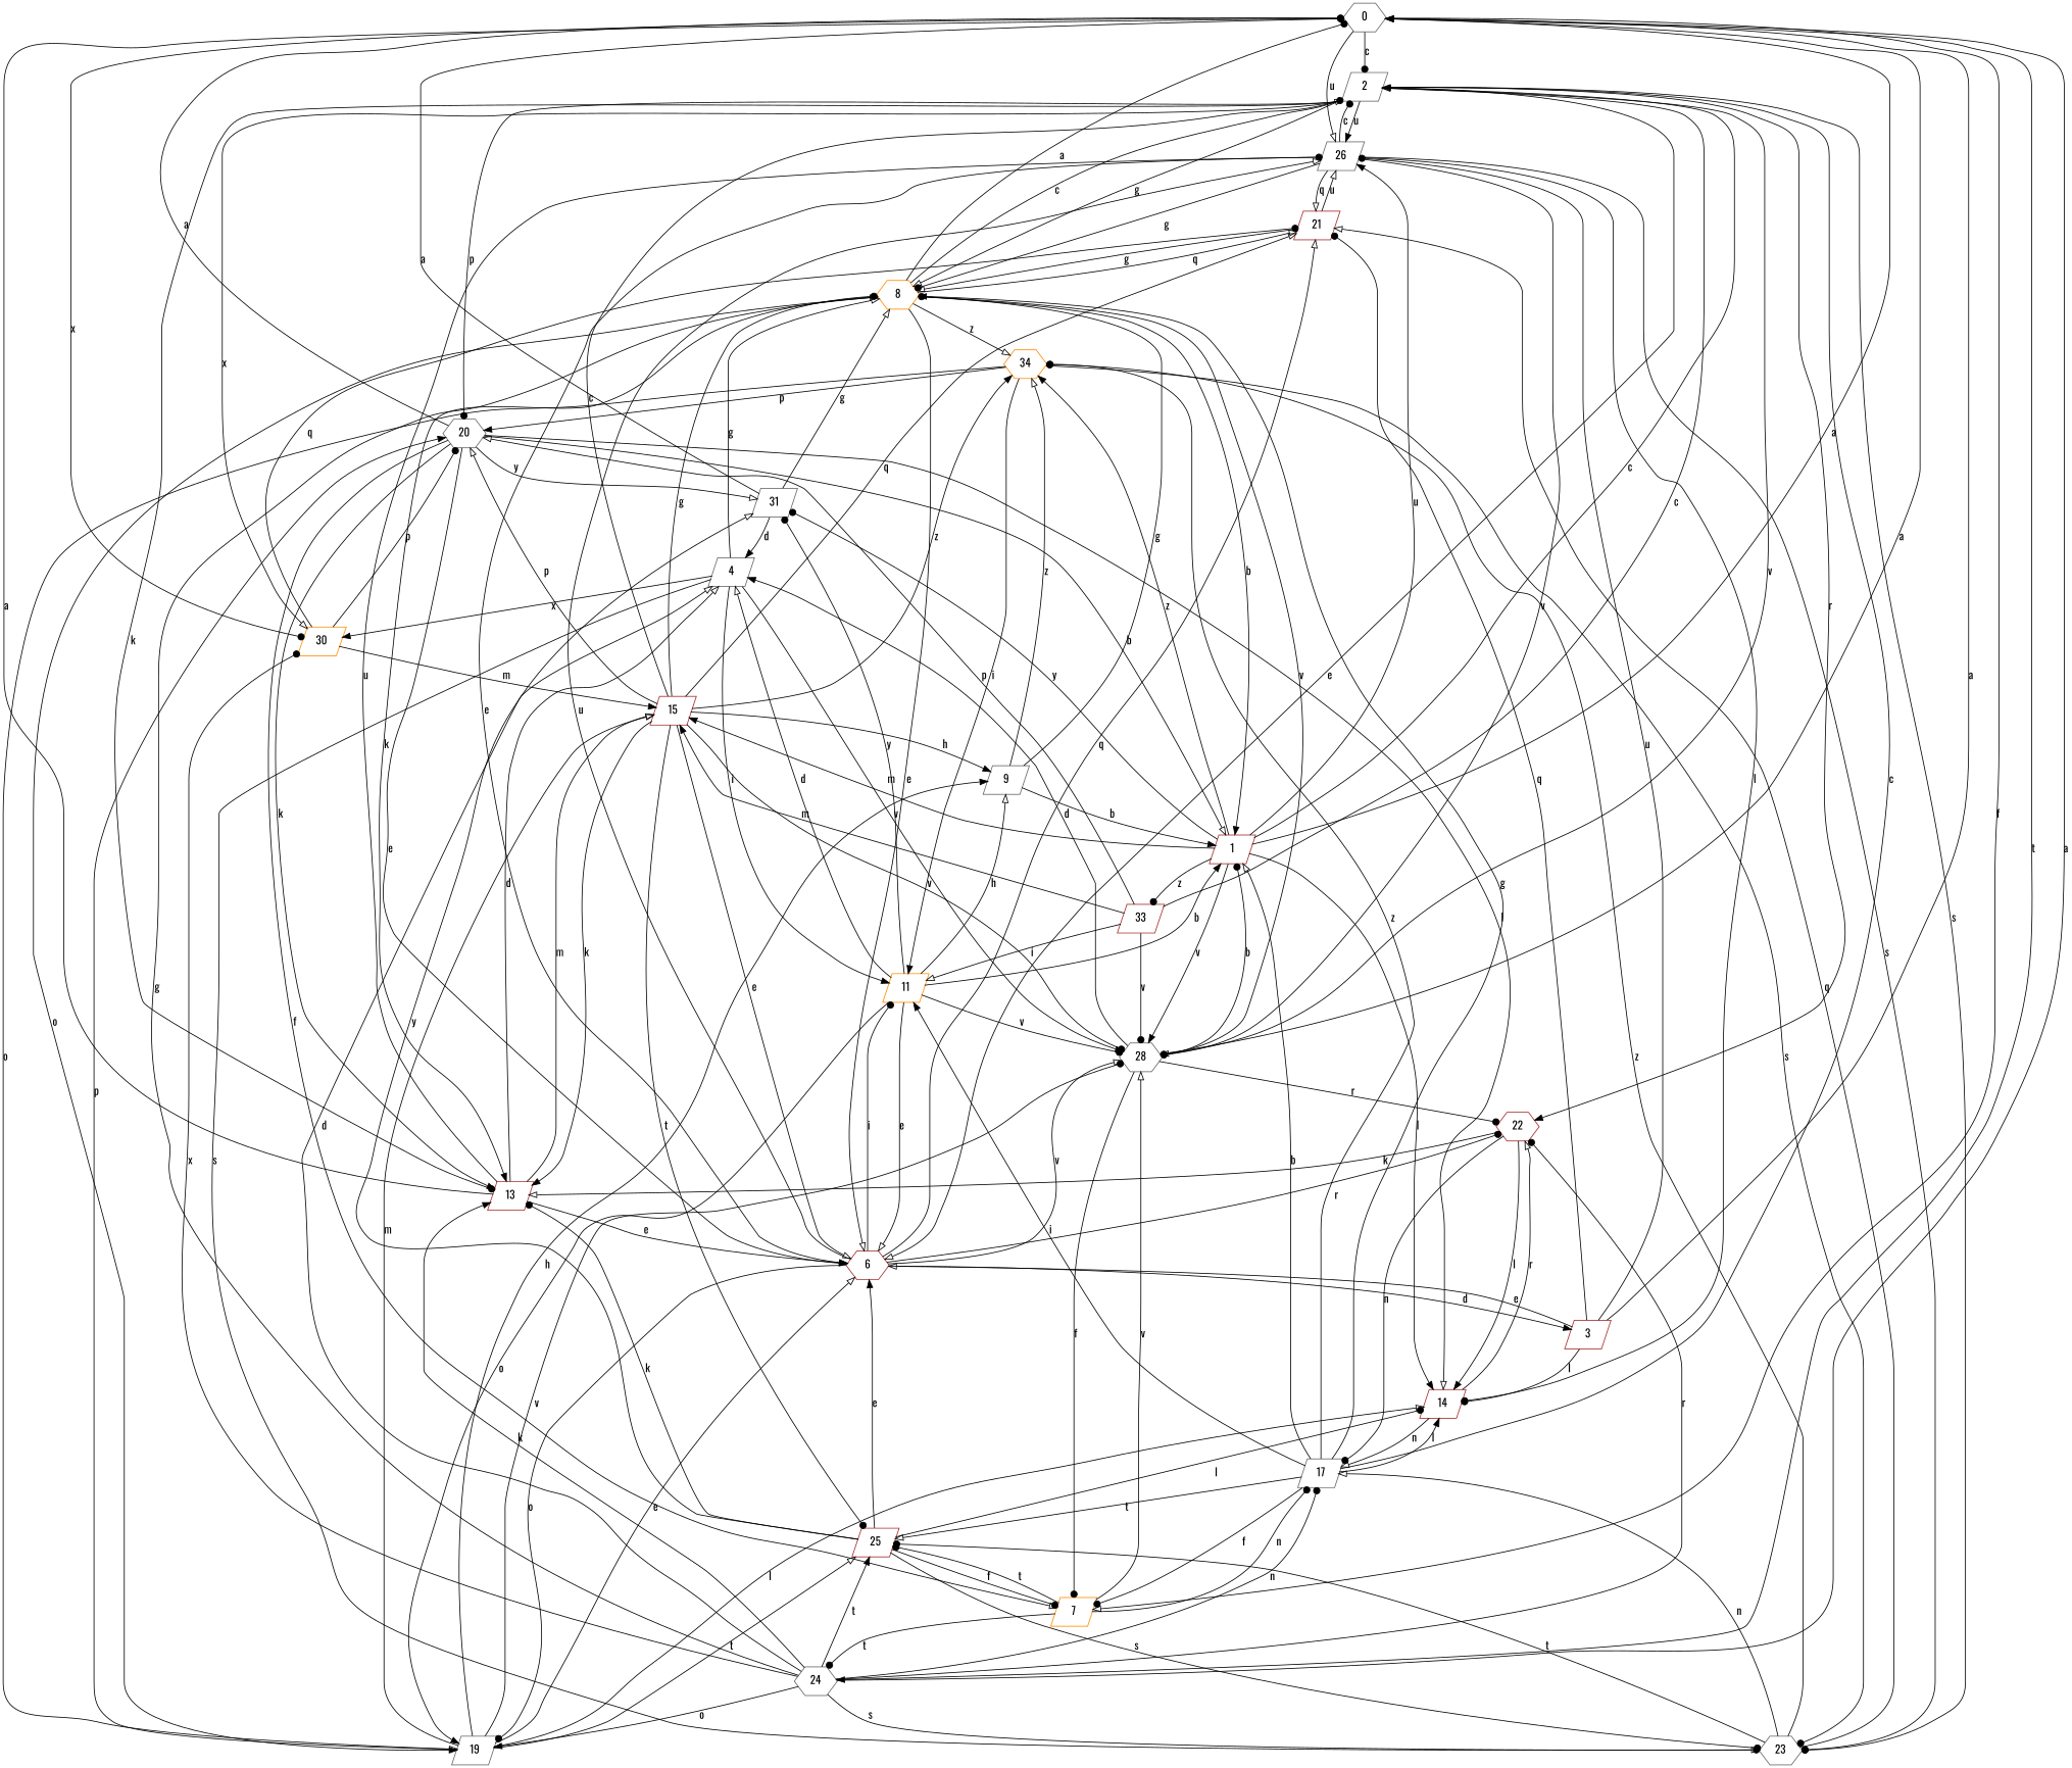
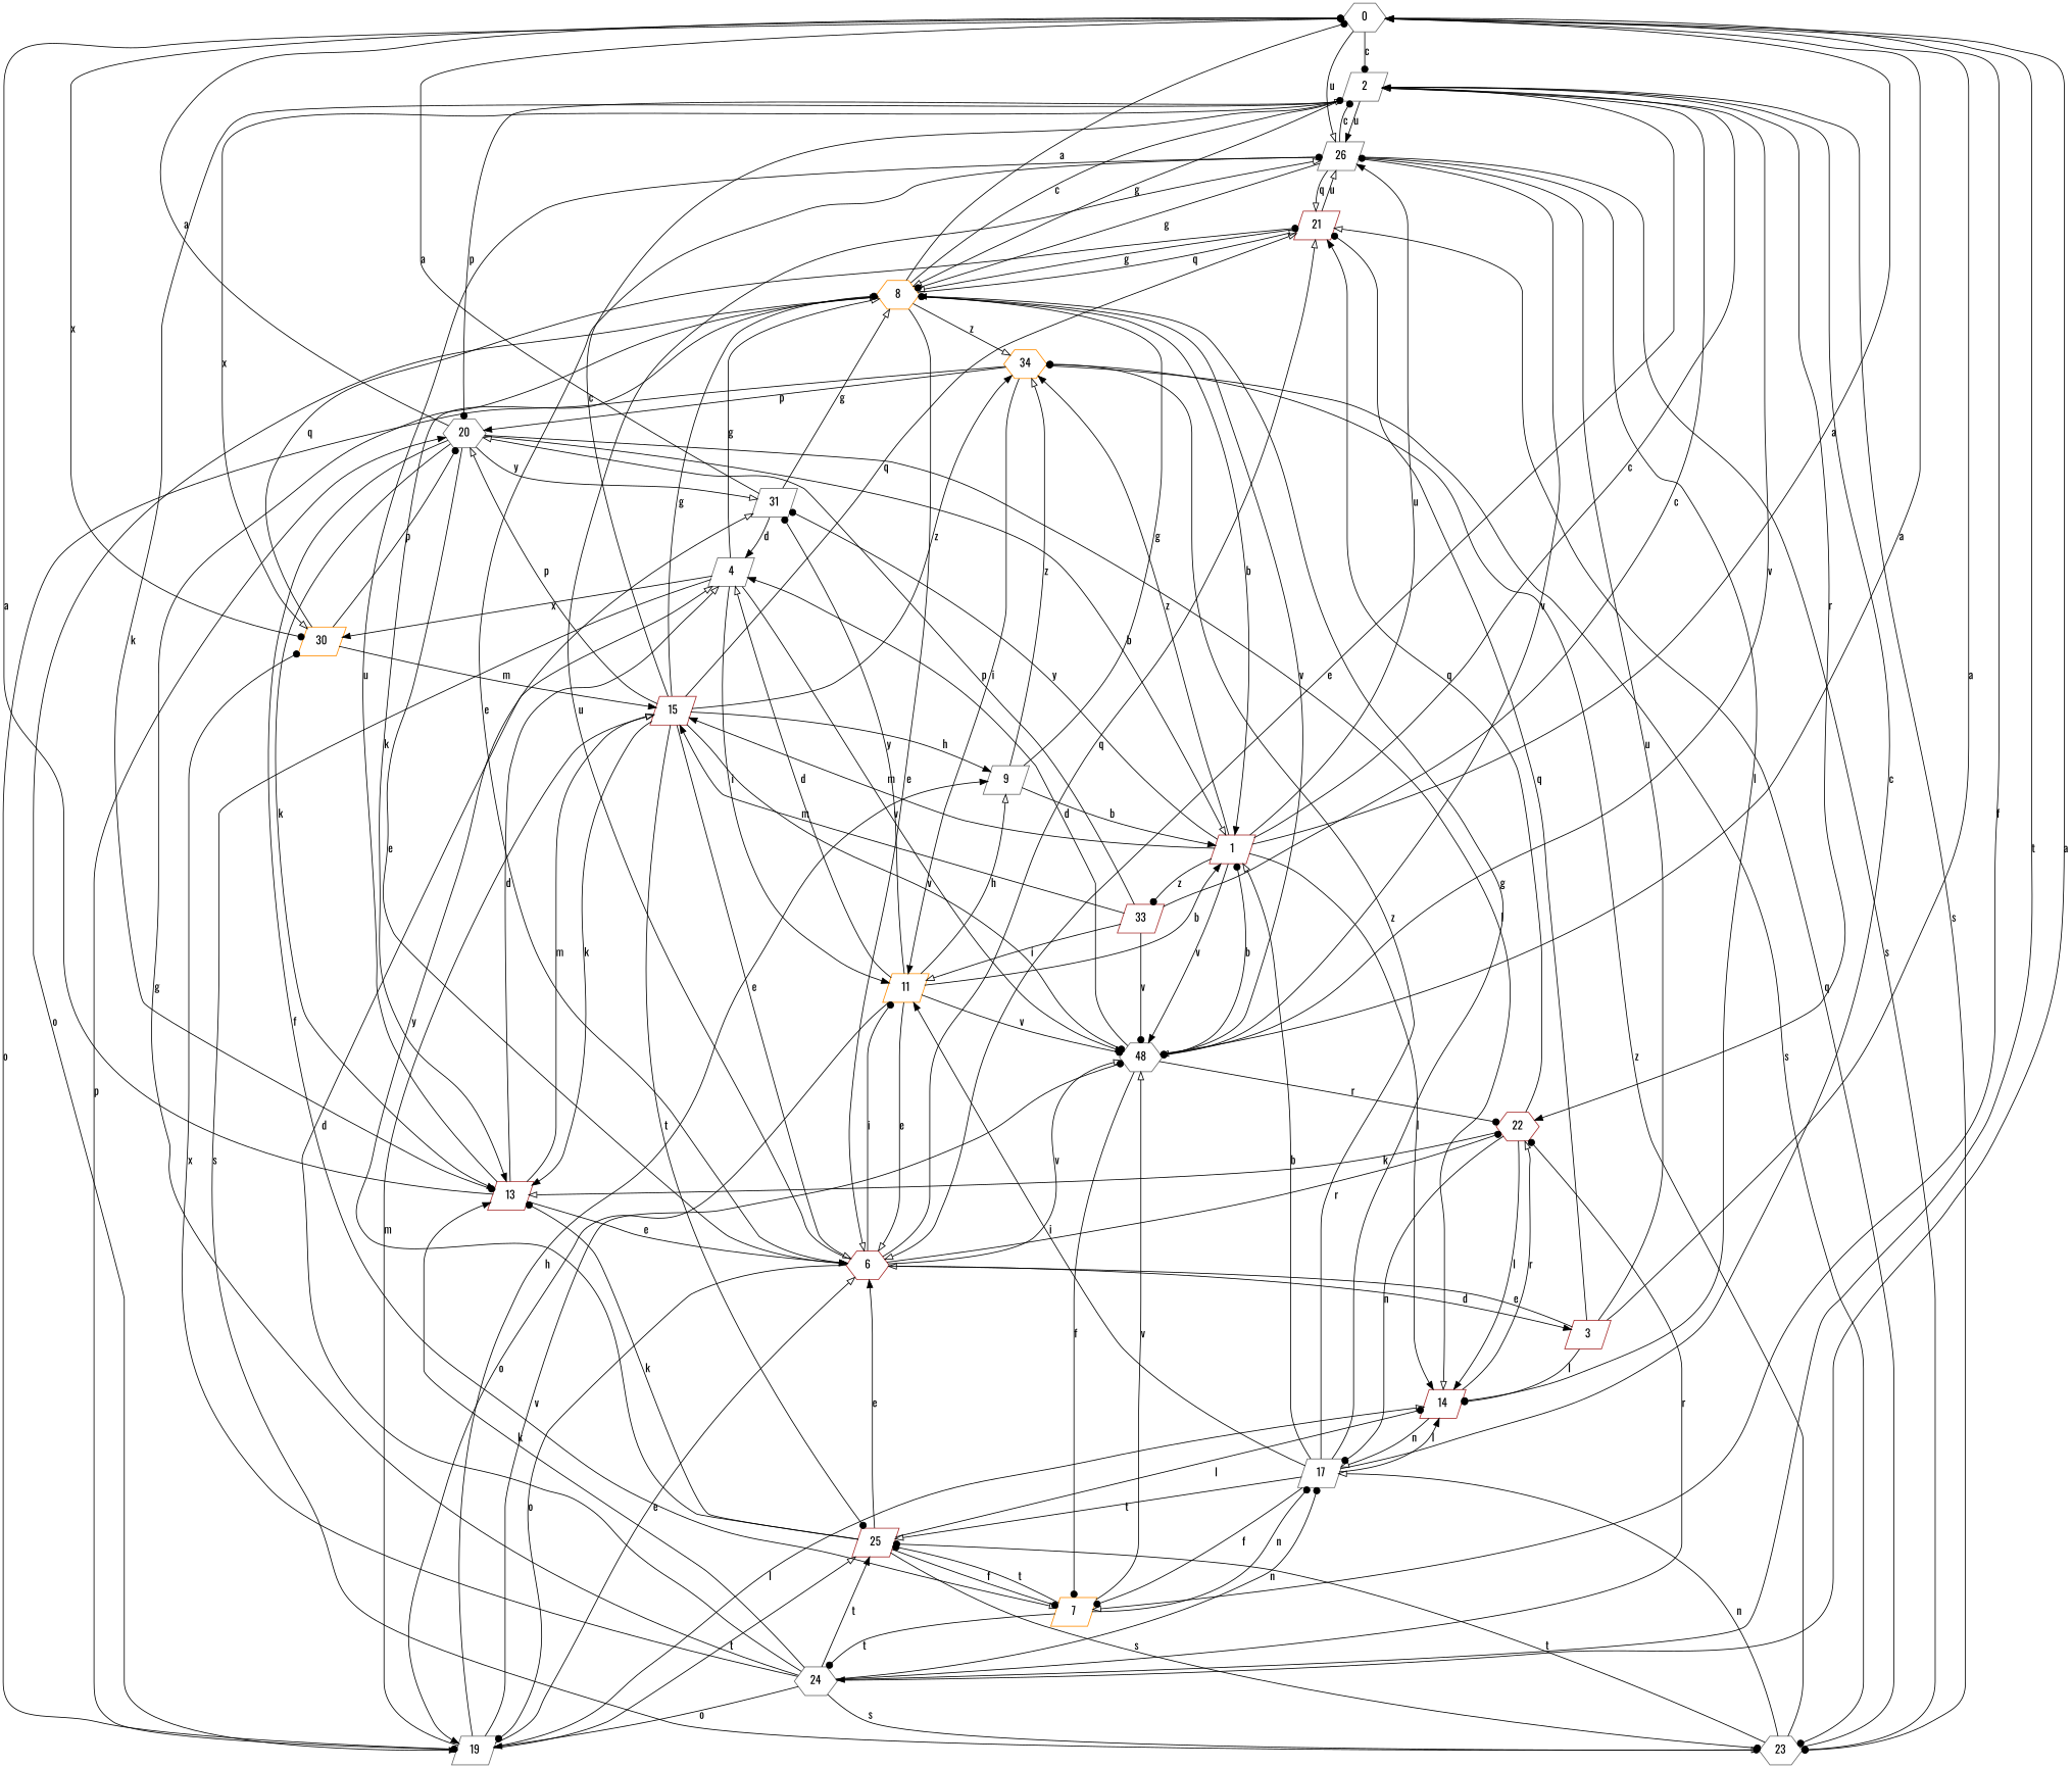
  strict digraph {
    fontname=Oswald
    node [color=gray40 fontname=Oswald shape=parallelogram]
    edge [arrowhead=onormal fontname=Oswald]
    0 [shape=hexagon]
    2
    7 [color=darkorange]
    24 [shape=hexagon]
    26
    30 [color=darkorange]
-   28 [shape=hexagon]
+   28 [shape=hexagon label=48]
    6 [color=brown shape=hexagon]
    8 [color=darkorange shape=hexagon]
    13 [color=brown]
    20 [shape=hexagon]
    22 [color=brown shape=hexagon]
    23 [shape=hexagon]
    17
    25 [color=brown]
    4
    n17 [label=19]
    14 [color=brown]
    21 [color=brown]
    15 [color=brown]
    1 [color=brown]
    31
    33 [color=brown]
    34 [color=darkorange shape=hexagon]
    9
    11 [color=darkorange]
    3 [color=brown]
    0 -> 2 [arrowhead=dot label=c]
    0 -> 7 [label=f]
    0 -> 24 [arrowhead=normal label=t]
    0 -> 26 [label=u]
    0 -> 30 [arrowhead=dot label=x]
    2 -> 26 [arrowhead=normal label=u]
    2 -> 30 [label=x]
    2 -> 28 [label=v]
    2 -> 6 [label=e]
    2 -> 8 [label=g]
    2 -> 13 [arrowhead=dot label=k]
    2 -> 20 [arrowhead=dot label=p]
    2 -> 22 [arrowhead=normal label=r]
    2 -> 23 [arrowhead=dot label=s]
    7 -> 24 [arrowhead=dot label=t]
    7 -> 28 [label=v]
    7 -> 17 [arrowhead=dot label=n]
    7 -> 25 [arrowhead=dot label=t]
    24 -> 0 [arrowhead=normal label=a]
    24 -> 30 [arrowhead=dot label=x]
    24 -> 8 [label=g]
    24 -> 13 [arrowhead=normal label=k]
    24 -> 22 [arrowhead=dot label=r]
    24 -> 23 [label=s]
    24 -> 17 [arrowhead=dot label=n]
    24 -> 25 [arrowhead=normal label=t]
    24 -> 4 [label=d]
    24 -> n17 [arrowhead=normal label=o]
    26 -> 2 [arrowhead=dot label=c]
    26 -> 28 [arrowhead=dot label=v]
    26 -> 6 [label=e]
    26 -> 8 [arrowhead=dot label=g]
    26 -> 23 [arrowhead=dot label=s]
    26 -> 14 [arrowhead=dot label=l]
    26 -> 21 [label=q]
    30 -> 20 [arrowhead=dot label=p]
    30 -> 21 [arrowhead=dot label=q]
    30 -> 15 [arrowhead=normal label=m]
    28 -> 0 [arrowhead=normal label=a]
    28 -> 7 [arrowhead=dot label=f]
    28 -> 22 [arrowhead=dot label=r]
    28 -> 4 [arrowhead=normal label=d]
    28 -> 1 [arrowhead=dot label=b]
    6 -> 26 [label=u]
    6 -> 28 [label=v]
    6 -> 22 [arrowhead=dot label=r]
    6 -> n17 [arrowhead=dot label=o]
    6 -> 21 [label=q]
    6 -> 11 [arrowhead=dot label=i]
    6 -> 3 [arrowhead=normal label=d]
    8 -> 0 [arrowhead=dot label=a]
    8 -> 2 [label=c]
    8 -> 28 [arrowhead=dot label=v]
    8 -> 6 [label=e]
    8 -> 13 [arrowhead=normal label=k]
    8 -> n17 [arrowhead=normal label=o]
    8 -> 21 [label=q]
    8 -> 1 [arrowhead=normal label=b]
    8 -> 34 [label=z]
    13 -> 0 [arrowhead=dot label=a]
    13 -> 26 [arrowhead=dot label=u]
    13 -> 6 [arrowhead=normal label=e]
    13 -> 4 [label=d]
    13 -> 15 [label=m]
    20 -> 0 [arrowhead=dot label=a]
    20 -> 7 [label=f]
    20 -> 6 [label=e]
    20 -> 13 [arrowhead=normal label=k]
    20 -> 14 [label=l]
    20 -> 1 [label=b]
    20 -> 31 [label=y]
    22 -> 13 [label=k]
    22 -> 17 [arrowhead=dot label=n]
    22 -> 14 [arrowhead=normal label=l]
+   22 -> 21 [arrowhead=normal label=q]
    23 -> 17 [label=n]
    23 -> 25 [arrowhead=dot label=t]
    23 -> 21 [label=q]
    23 -> 34 [arrowhead=dot label=z]
    17 -> 2 [arrowhead=normal label=c]
    17 -> 7 [arrowhead=dot label=f]
    17 -> 8 [arrowhead=normal label=g]
    17 -> 25 [label=t]
    17 -> 14 [arrowhead=normal label=l]
    17 -> 1 [label=b]
    17 -> 34 [arrowhead=dot label=z]
    17 -> 11 [arrowhead=normal label=i]
    25 -> 7 [arrowhead=dot label=f]
    25 -> 6 [arrowhead=normal label=e]
    25 -> 13 [arrowhead=dot label=k]
    25 -> 23 [arrowhead=dot label=s]
    25 -> 14 [arrowhead=dot label=l]
    25 -> 31 [label=y]
    4 -> 30 [arrowhead=normal label=x]
    4 -> 28 [arrowhead=normal label=v]
    4 -> 8 [label=g]
    4 -> 23 [arrowhead=dot label=s]
    4 -> 11 [arrowhead=normal label=i]
    n17 -> 28 [arrowhead=dot label=v]
    n17 -> 6 [label=e]
    n17 -> 20 [arrowhead=normal label=p]
    n17 -> 25 [label=t]
    n17 -> 14 [label=l]
    n17 -> 15 [label=m]
    n17 -> 9 [arrowhead=normal label=h]
    14 -> 22 [label=r]
    14 -> 17 [label=n]
    21 -> 26 [label=u]
    21 -> 8 [label=g]
    15 -> 2 [arrowhead=dot label=c]
    15 -> 28 [arrowhead=dot label=v]
    15 -> 6 [label=e]
    15 -> 8 [arrowhead=dot label=g]
    15 -> 13 [arrowhead=normal label=k]
    15 -> 20 [label=p]
    15 -> 25 [arrowhead=dot label=t]
    15 -> 21 [label=q]
    15 -> 34 [arrowhead=normal label=z]
    15 -> 9 [arrowhead=normal label=h]
    1 -> 0 [label=a]
    1 -> 2 [label=c]
    1 -> 26 [arrowhead=normal label=u]
    1 -> 28 [arrowhead=normal label=v]
    1 -> 14 [arrowhead=normal label=l]
    1 -> 15 [arrowhead=normal label=m]
    1 -> 31 [arrowhead=dot label=y]
    1 -> 33 [arrowhead=dot label=z]
    1 -> 34 [arrowhead=normal label=z]
    31 -> 0 [arrowhead=dot label=a]
    31 -> 8 [label=g]
    31 -> 4 [arrowhead=normal label=d]
    33 -> 2 [label=c]
    33 -> 28 [arrowhead=dot label=v]
    33 -> 20 [label=p]
    33 -> 15 [arrowhead=normal label=m]
    33 -> 11 [label=i]
    34 -> 20 [arrowhead=normal label=p]
    34 -> 23 [arrowhead=dot label=s]
-   34 -> n17 [label=o]
+   34 -> n17 [arrowhead=dot label=o]
    34 -> 11 [arrowhead=normal label=i]
    9 -> 8 [arrowhead=dot label=g]
    9 -> 1 [arrowhead=normal label=b]
    9 -> 34 [label=z]
    11 -> 28 [arrowhead=dot label=v]
    11 -> 6 [label=e]
    11 -> 4 [label=d]
    11 -> n17 [arrowhead=normal label=o]
    11 -> 1 [arrowhead=normal label=b]
    11 -> 31 [arrowhead=dot label=y]
    11 -> 9 [label=h]
    3 -> 0 [arrowhead=normal label=a]
    3 -> 26 [arrowhead=dot label=u]
    3 -> 6 [label=e]
    3 -> 14 [arrowhead=dot label=l]
    3 -> 21 [arrowhead=dot label=q]
  }
